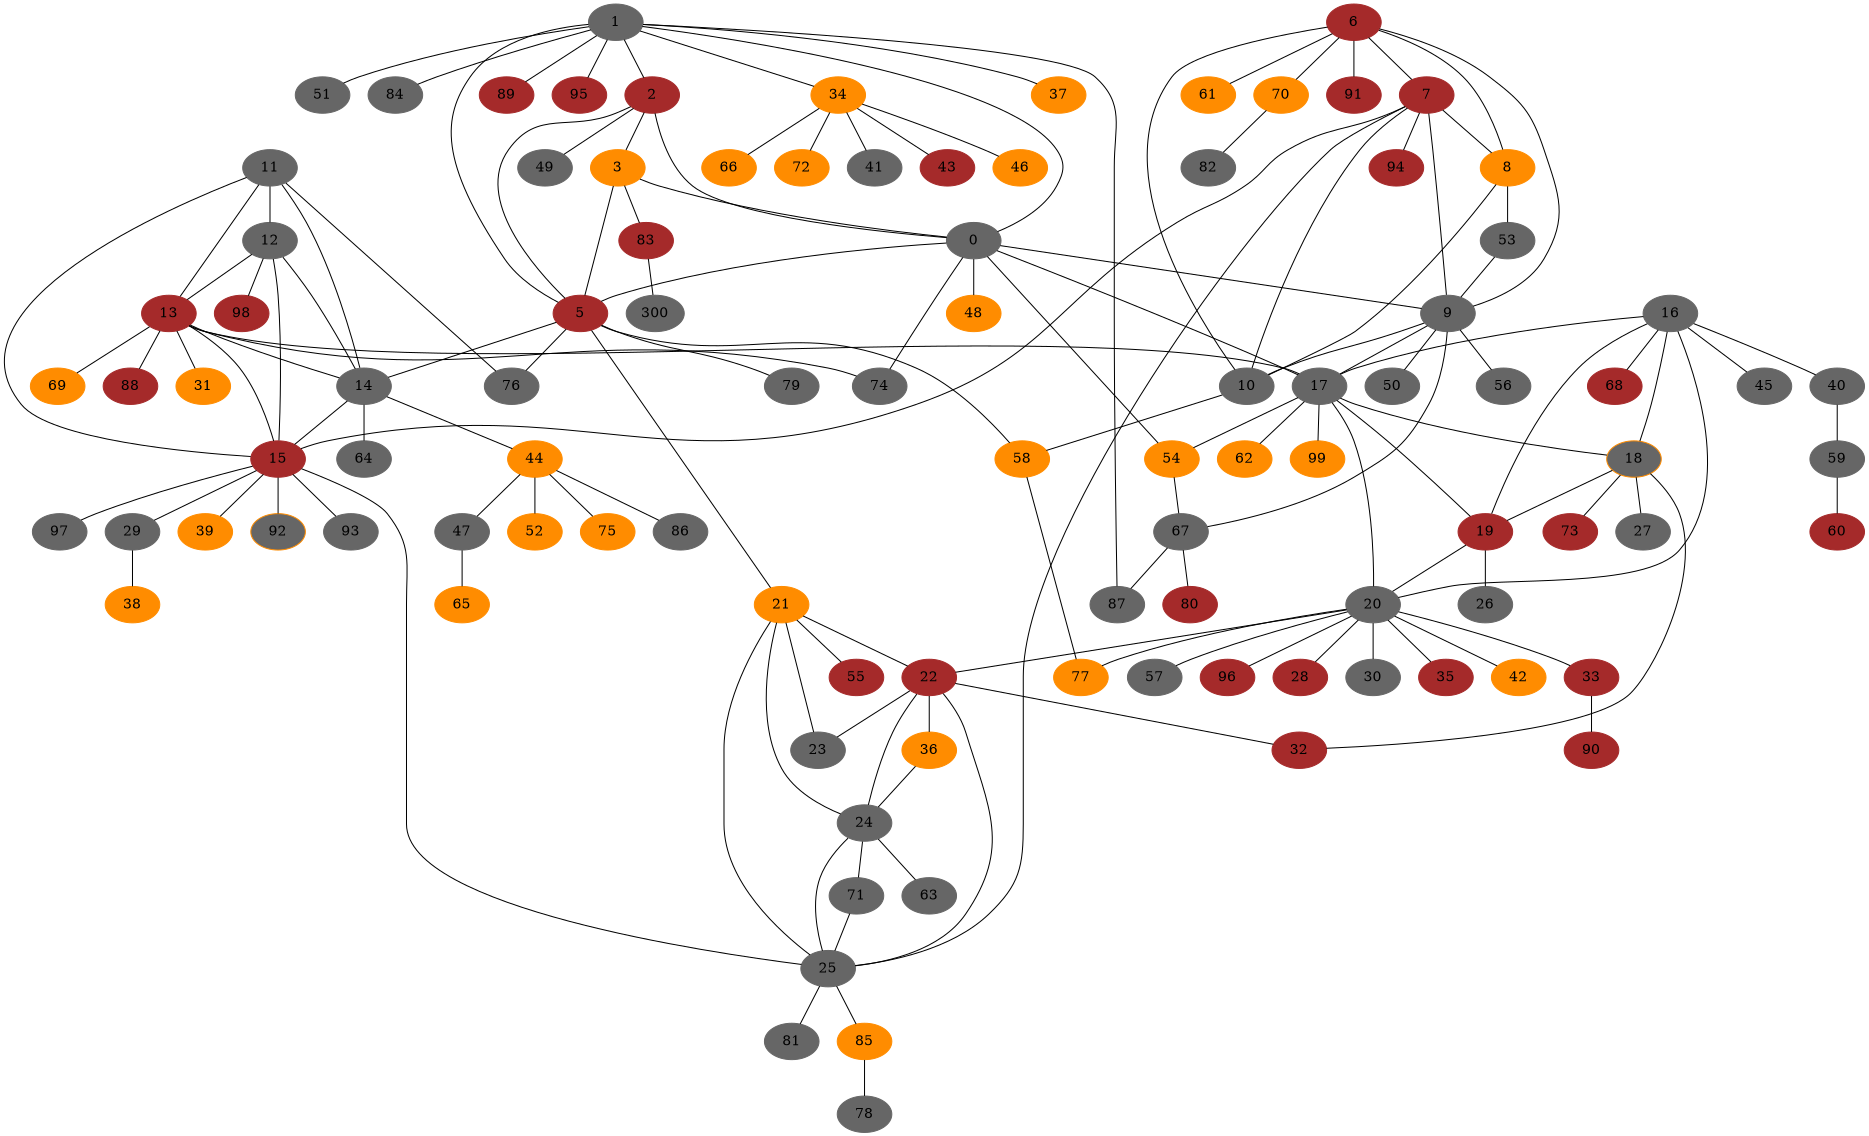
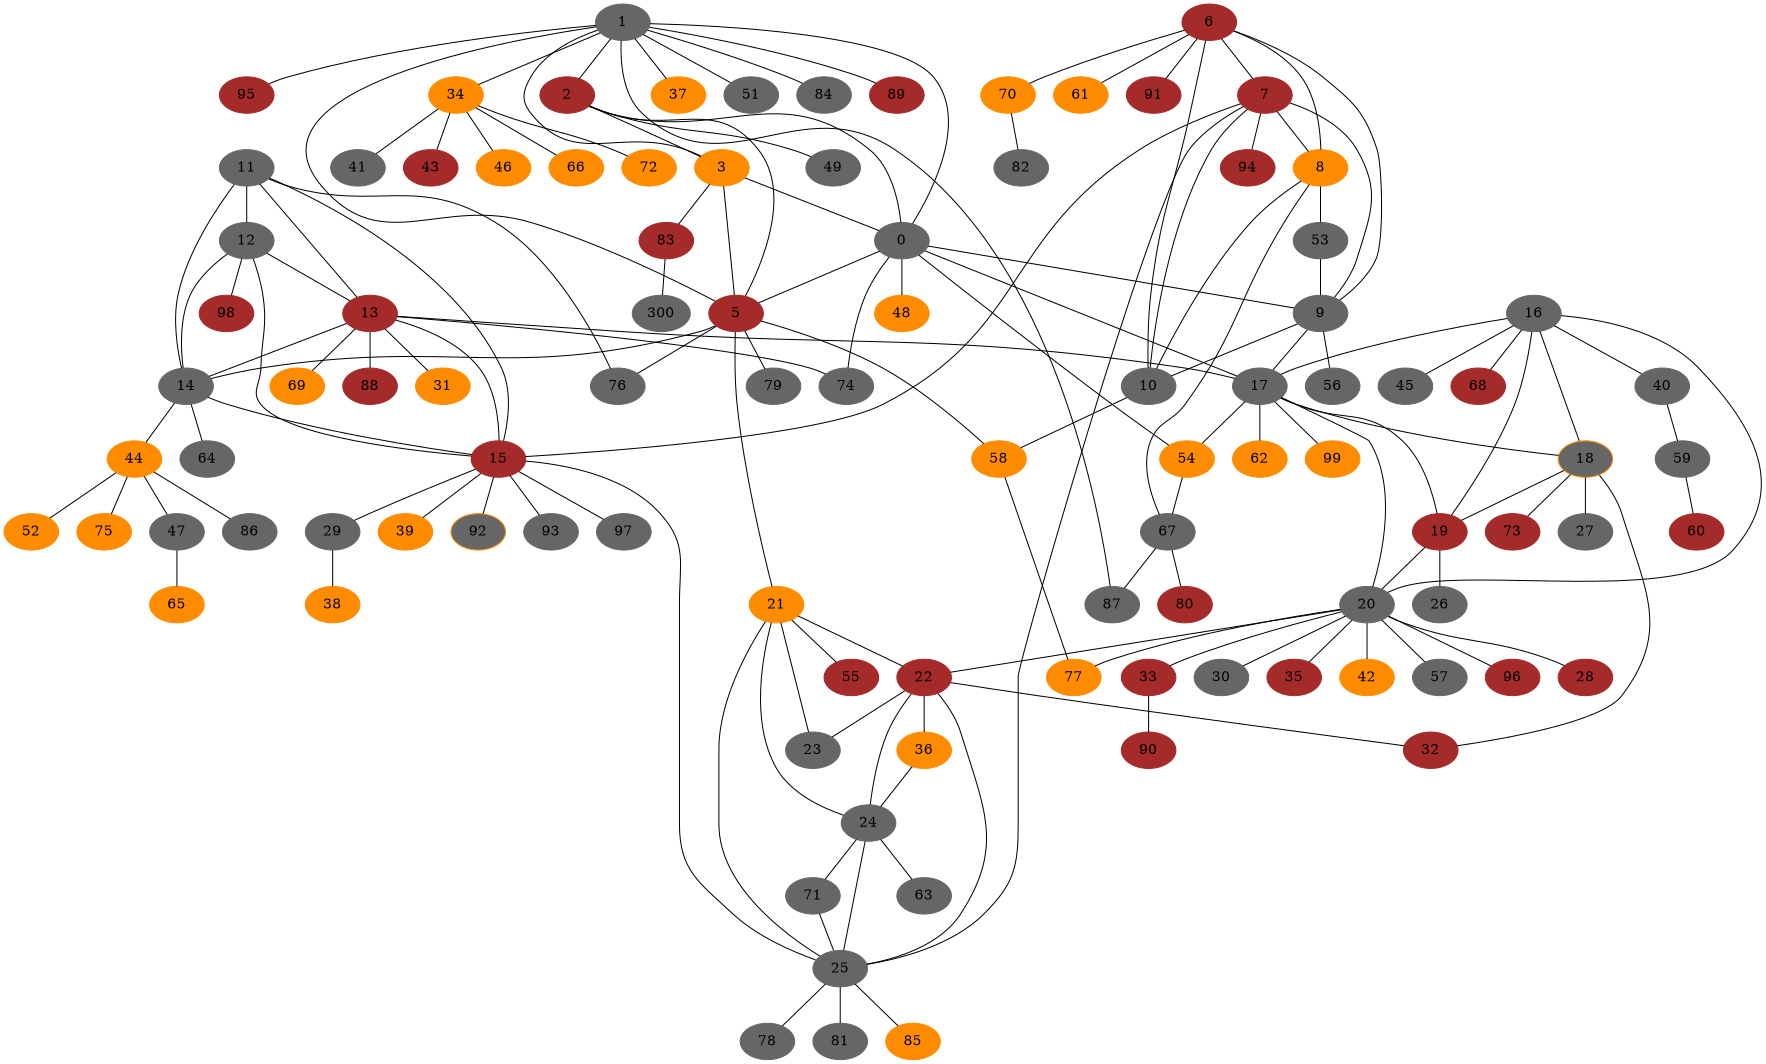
  graph {
    node [color=gray40 style=filled]
    2 [color=brown]
    1
    3 [color=darkorange]
    n4 [label=0]
    5 [color=brown]
    34 [color=darkorange]
    37 [color=darkorange]
    51
    84
    87
    89 [color=brown]
    95 [color=brown]
    49
    83 [color=brown]
    9
    17
    48 [color=darkorange]
    54 [color=darkorange]
    74
    14
    21 [color=darkorange]
    58 [color=darkorange]
    76
    79
    41
    43 [color=brown]
    46 [color=darkorange]
    66 [color=darkorange]
    72 [color=darkorange]
    n30 [label=300]
    10
-   50
    56
    18 [color=darkorange fillcolor=gray40]
    19 [color=brown]
    20
    62 [color=darkorange]
    99 [color=darkorange]
    67
    15 [color=brown]
    44 [color=darkorange]
    64
    25
    22 [color=brown]
    23
    24
    55 [color=brown]
    77 [color=darkorange]
    6 [color=brown]
    7 [color=brown]
    8 [color=darkorange]
    61 [color=darkorange]
    70 [color=darkorange]
    91 [color=brown]
    94 [color=brown]
    53
    82
    29
    39 [color=darkorange]
    92 [color=darkorange fillcolor=gray40]
    93
    97
    78
    81
    85 [color=darkorange]
    80 [color=brown]
    11
    12
    13 [color=brown]
    98 [color=brown]
    31 [color=darkorange]
    69 [color=darkorange]
    88 [color=brown]
    47
    52 [color=darkorange]
    75 [color=darkorange]
    86
    38 [color=darkorange]
    16
    40
    45
    68 [color=brown]
    27
    32 [color=brown]
    73 [color=brown]
    26
    28 [color=brown]
    30
    33 [color=brown]
    35 [color=brown]
    42 [color=darkorange]
    57
    96 [color=brown]
    59
    36 [color=darkorange]
    90 [color=brown]
    63
    71
    60 [color=brown]
    65 [color=darkorange]
    2 -- 3
    2 -- n4
    2 -- 5
    2 -- 49
    1 -- 2
+   1 -- 3
    1 -- n4
    1 -- 5
    1 -- 34
    1 -- 37
    1 -- 51
    1 -- 84
    1 -- 87
    1 -- 89
    1 -- 95
    3 -- n4
    3 -- 5
    3 -- 83
    n4 -- 5
    n4 -- 9
    n4 -- 17
    n4 -- 48
    n4 -- 54
    n4 -- 74
    5 -- 14
    5 -- 21
    5 -- 58
    5 -- 76
    5 -- 79
    34 -- 41
    34 -- 43
    34 -- 46
    34 -- 66
    34 -- 72
    83 -- n30
    9 -- 17
    9 -- 10
-   9 -- 50
    9 -- 56
    17 -- 54
    17 -- 18
    17 -- 19
    17 -- 20
    17 -- 62
    17 -- 99
    54 -- 67
    14 -- 15
    14 -- 44
    14 -- 64
    21 -- 25
    21 -- 22
    21 -- 23
    21 -- 24
    21 -- 55
    58 -- 77
    10 -- 58
    18 -- 19
    18 -- 27
    18 -- 32
    18 -- 73
    19 -- 20
    19 -- 26
    20 -- 22
    20 -- 77
    20 -- 28
    20 -- 30
    20 -- 33
    20 -- 35
    20 -- 42
    20 -- 57
    20 -- 96
    67 -- 87
    67 -- 80
    15 -- 25
    15 -- 29
    15 -- 39
    15 -- 92
    15 -- 93
    15 -- 97
    44 -- 47
    44 -- 52
    44 -- 75
    44 -- 86
-   85 -- 78
+   25 -- 78
    25 -- 81
    25 -- 85
    22 -- 25
    22 -- 23
    22 -- 24
    22 -- 32
    22 -- 36
    24 -- 25
    24 -- 63
    24 -- 71
    6 -- 9
    6 -- 10
    6 -- 7
    6 -- 8
    6 -- 61
    6 -- 70
    6 -- 91
    7 -- 9
    7 -- 10
    7 -- 15
    7 -- 25
    7 -- 8
    7 -- 94
    8 -- 10
-   9 -- 67
+   8 -- 67
    8 -- 53
    70 -- 82
    53 -- 9
    29 -- 38
    11 -- 14
    11 -- 76
    11 -- 15
    11 -- 12
    11 -- 13
    12 -- 14
    12 -- 15
    12 -- 13
    12 -- 98
    13 -- 17
    13 -- 74
    13 -- 14
    13 -- 15
    13 -- 31
    13 -- 69
    13 -- 88
    47 -- 65
    16 -- 17
    16 -- 18
    16 -- 19
    16 -- 20
    16 -- 40
    16 -- 45
    16 -- 68
    40 -- 59
    33 -- 90
    59 -- 60
    36 -- 24
    71 -- 25
  }
